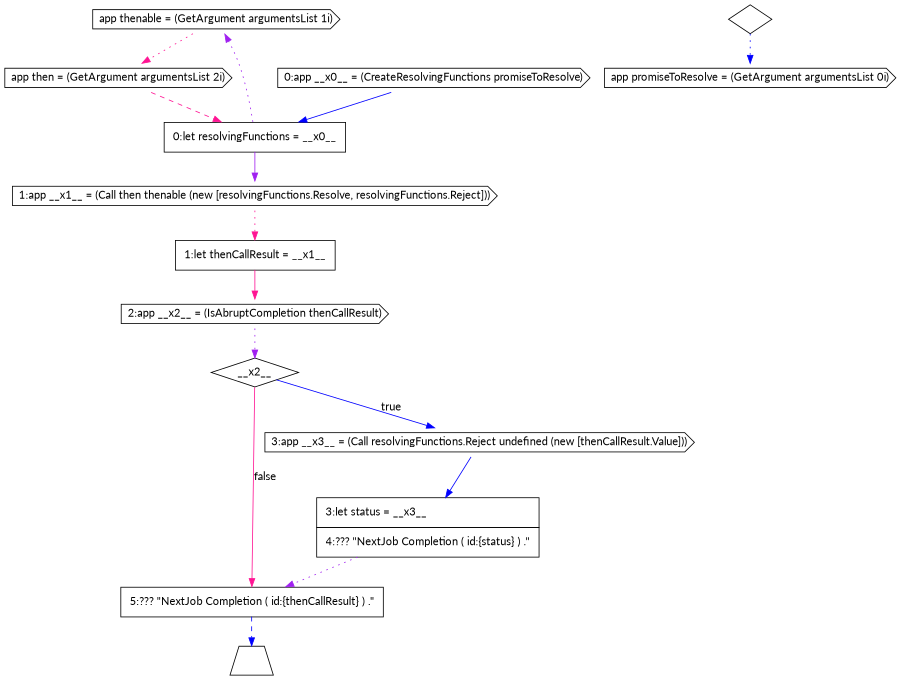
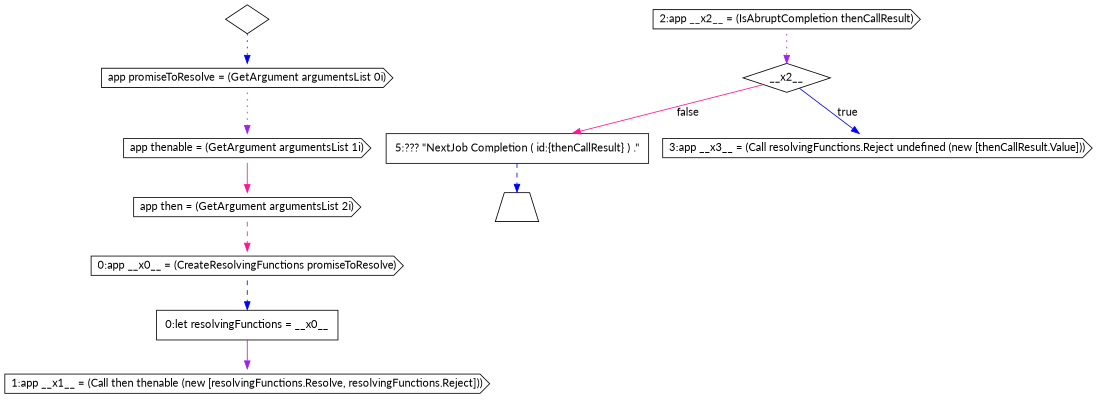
  digraph {
    fontname=Lato
    node [color=black fillcolor=white fontname=Lato shape=cds style=filled]
    edge [color=deeppink fontname=Lato style=solid]
    n1 [label=<<font color="black">app thenable = (GetArgument argumentsList 1i)</font>>]
    n2 [label=<<font color="black">app then = (GetArgument argumentsList 2i)</font>>]
    n3 [label=<<font color="black">0:app __x0__ = (CreateResolvingFunctions promiseToResolve)</font>>]
    n4 [label=<<font color="black">1:app __x1__ = (Call then thenable (new [resolvingFunctions.Resolve, resolvingFunctions.Reject]))</font>>]
-   n5 [label=<<font color="black">     <table border="0" cellborder="1" cellspacing="0" cellpadding="10">       <tr><td align="left">1:let thenCallResult = __x1__</td></tr>     </table>   </font>> margin=0 shape=none]
    n6 [label=<<font color="black">2:app __x2__ = (IsAbruptCompletion thenCallResult)</font>>]
-   n7 [label=<<font color="black">     <table border="0" cellborder="1" cellspacing="0" cellpadding="10">       <tr><td align="left">3:let status = __x3__</td></tr>       <tr><td align="left">4:??? &quot;NextJob Completion ( id:{status} ) .&quot;</td></tr>     </table>   </font>> margin=0 shape=none]
    n8 [label=<<font color="black">     <table border="0" cellborder="1" cellspacing="0" cellpadding="10">       <tr><td align="left">5:??? &quot;NextJob Completion ( id:{thenCallResult} ) .&quot;</td></tr>     </table>   </font>> margin=0 shape=none]
    n9 [label=" " shape=trapezium]
    n10 [label=<<font color="black">__x2__</font>> shape=diamond]
    n11 [label=<<font color="black">app promiseToResolve = (GetArgument argumentsList 0i)</font>>]
    n12 [label=<<font color="black">3:app __x3__ = (Call resolvingFunctions.Reject undefined (new [thenCallResult.Value]))</font>>]
    n13 [label=<<font color="black">     <table border="0" cellborder="1" cellspacing="0" cellpadding="10">       <tr><td align="left">0:let resolvingFunctions = __x0__</td></tr>     </table>   </font>> margin=0 shape=none]
    n14 [label=" " shape=diamond]
-   n1 -> n2 [style=dotted]
-   n2 -> n13 [style=dashed]
-   n3 -> n13 [color=blue]
-   n4 -> n5 [style=dotted]
-   n5 -> n6
+   n1 -> n2
+   n2 -> n3 [style=dashed]
+   n3 -> n13 [color=blue style=dashed]
    n6 -> n10 [color=purple style=dotted]
-   n7 -> n8 [color=purple style=dotted]
    n8 -> n9 [color=blue style=dashed]
    n10 -> n8 [label=<<font color="black">false</font>>]
    n10 -> n12 [color=blue label=<<font color="black">true</font>>]
-   n13 -> n1 [color=purple style=dotted]
-   n12 -> n7 [color=blue]
+   n11 -> n1 [color=purple style=dotted]
    n13 -> n4 [color=purple]
    n14 -> n11 [color=blue style=dotted]
  }
